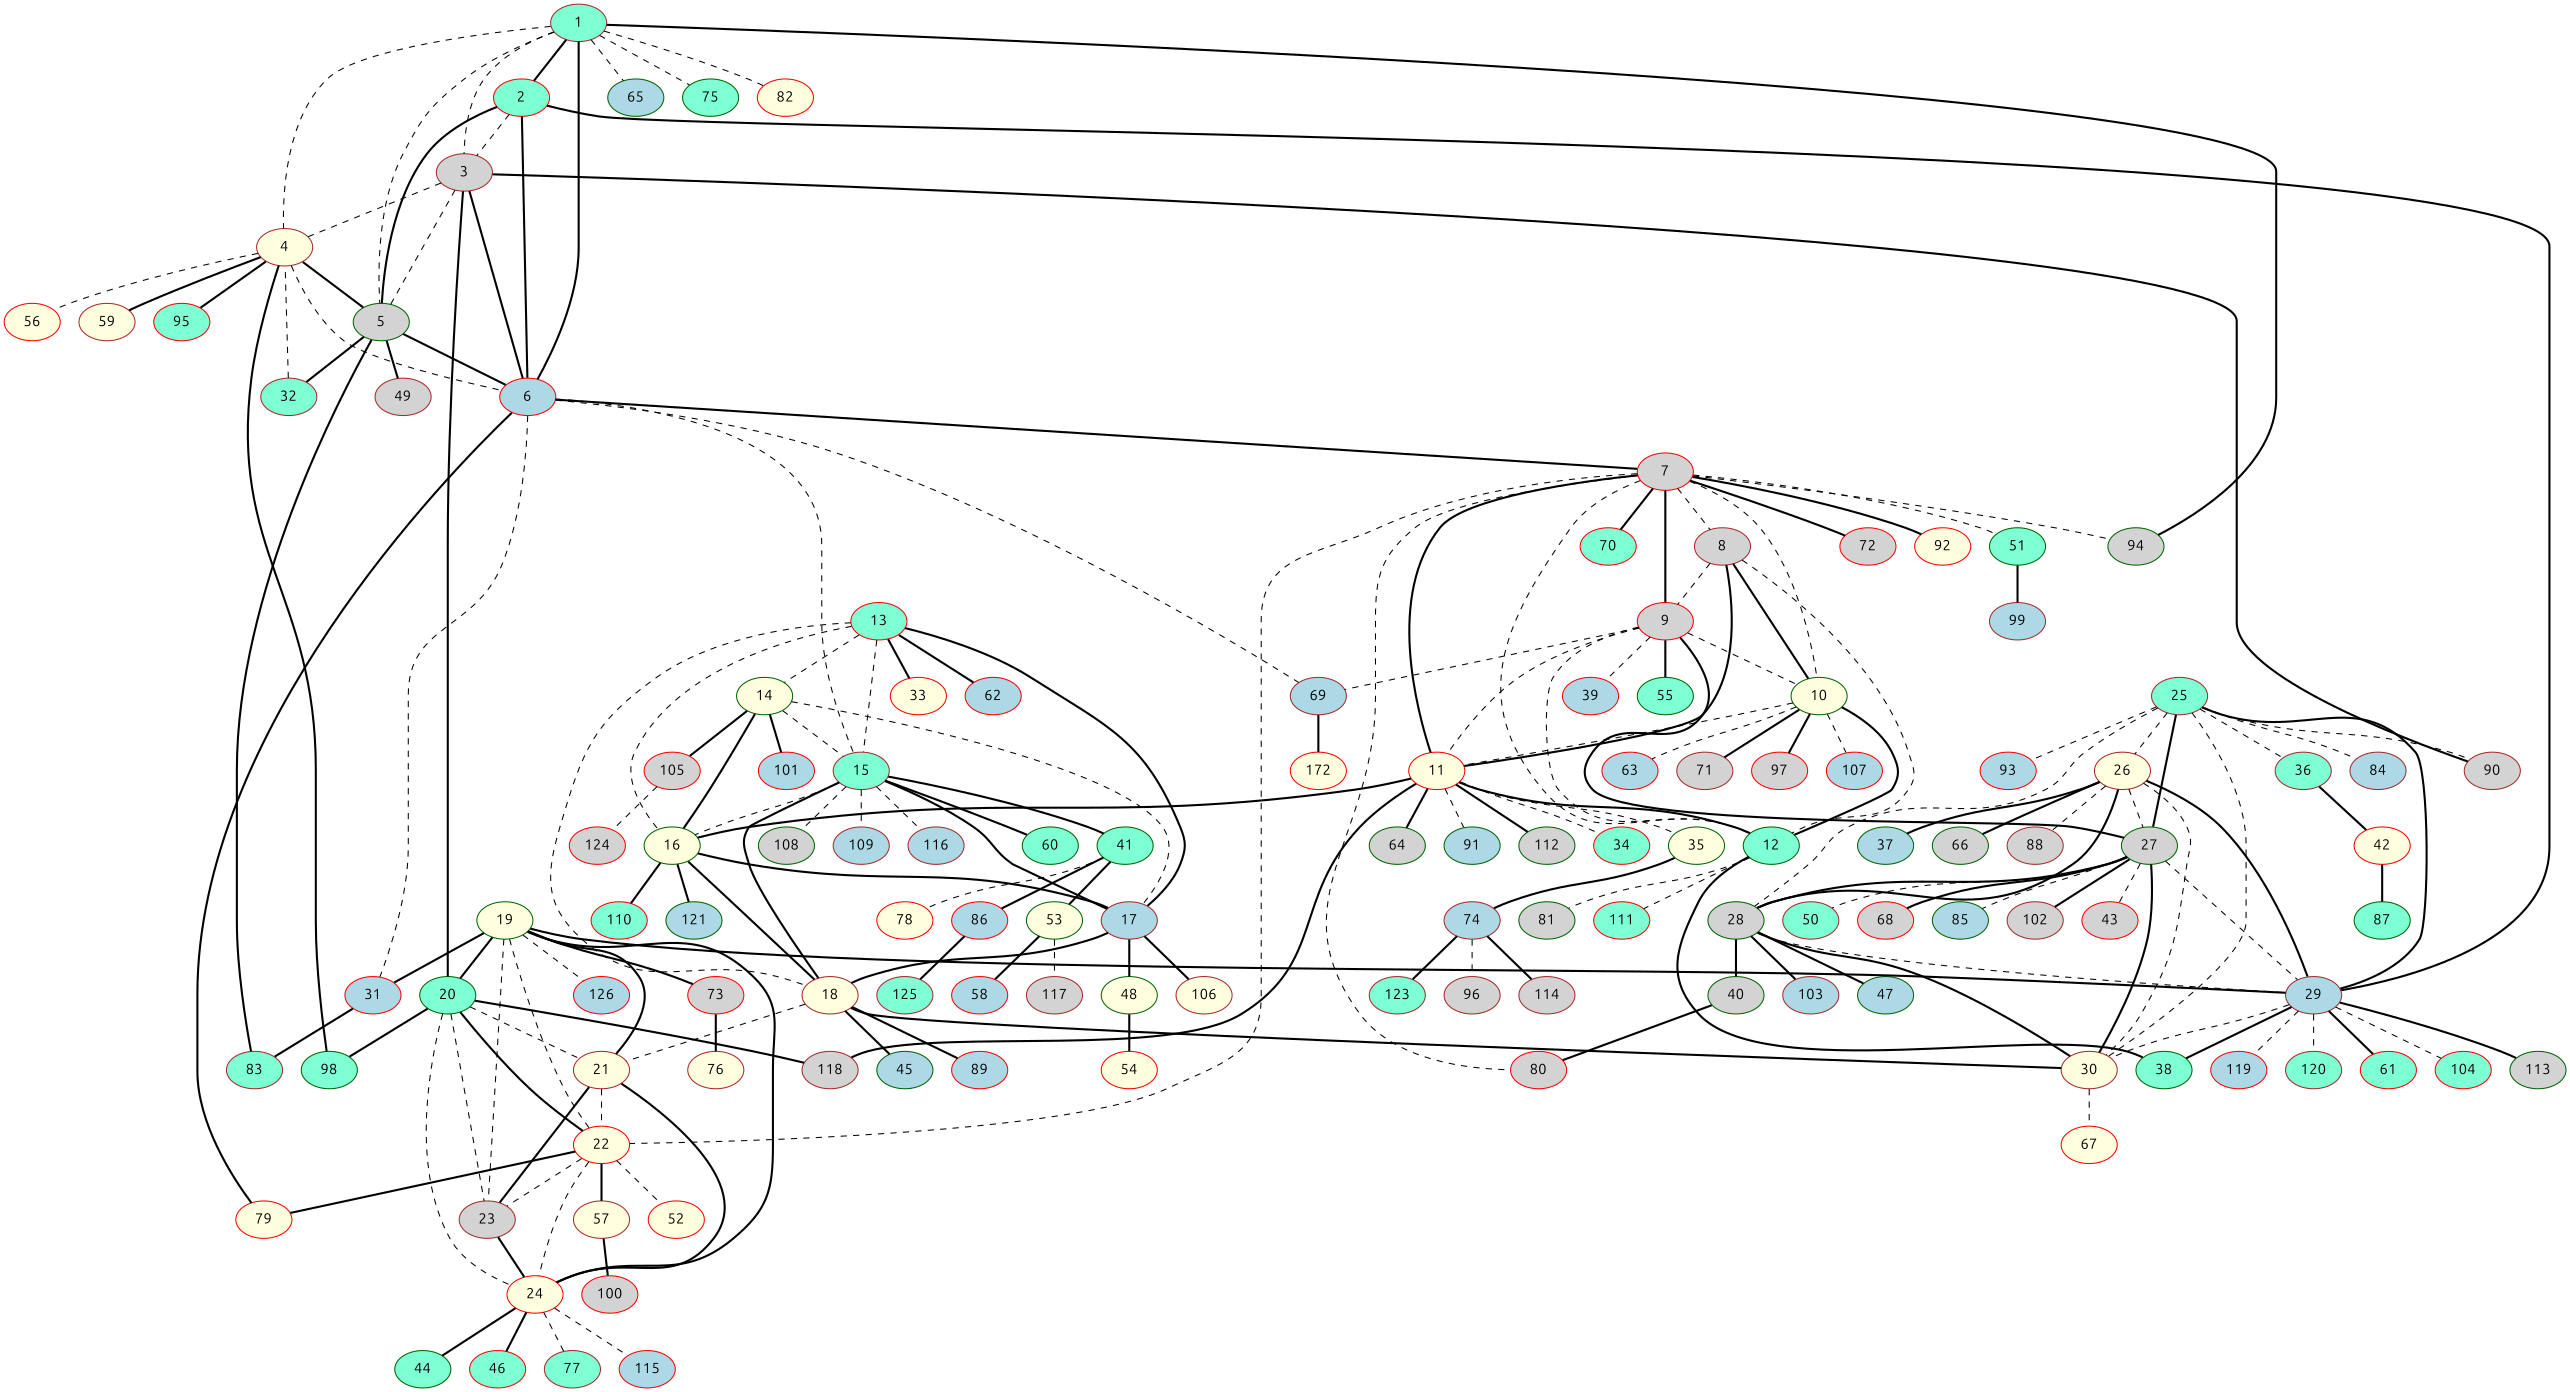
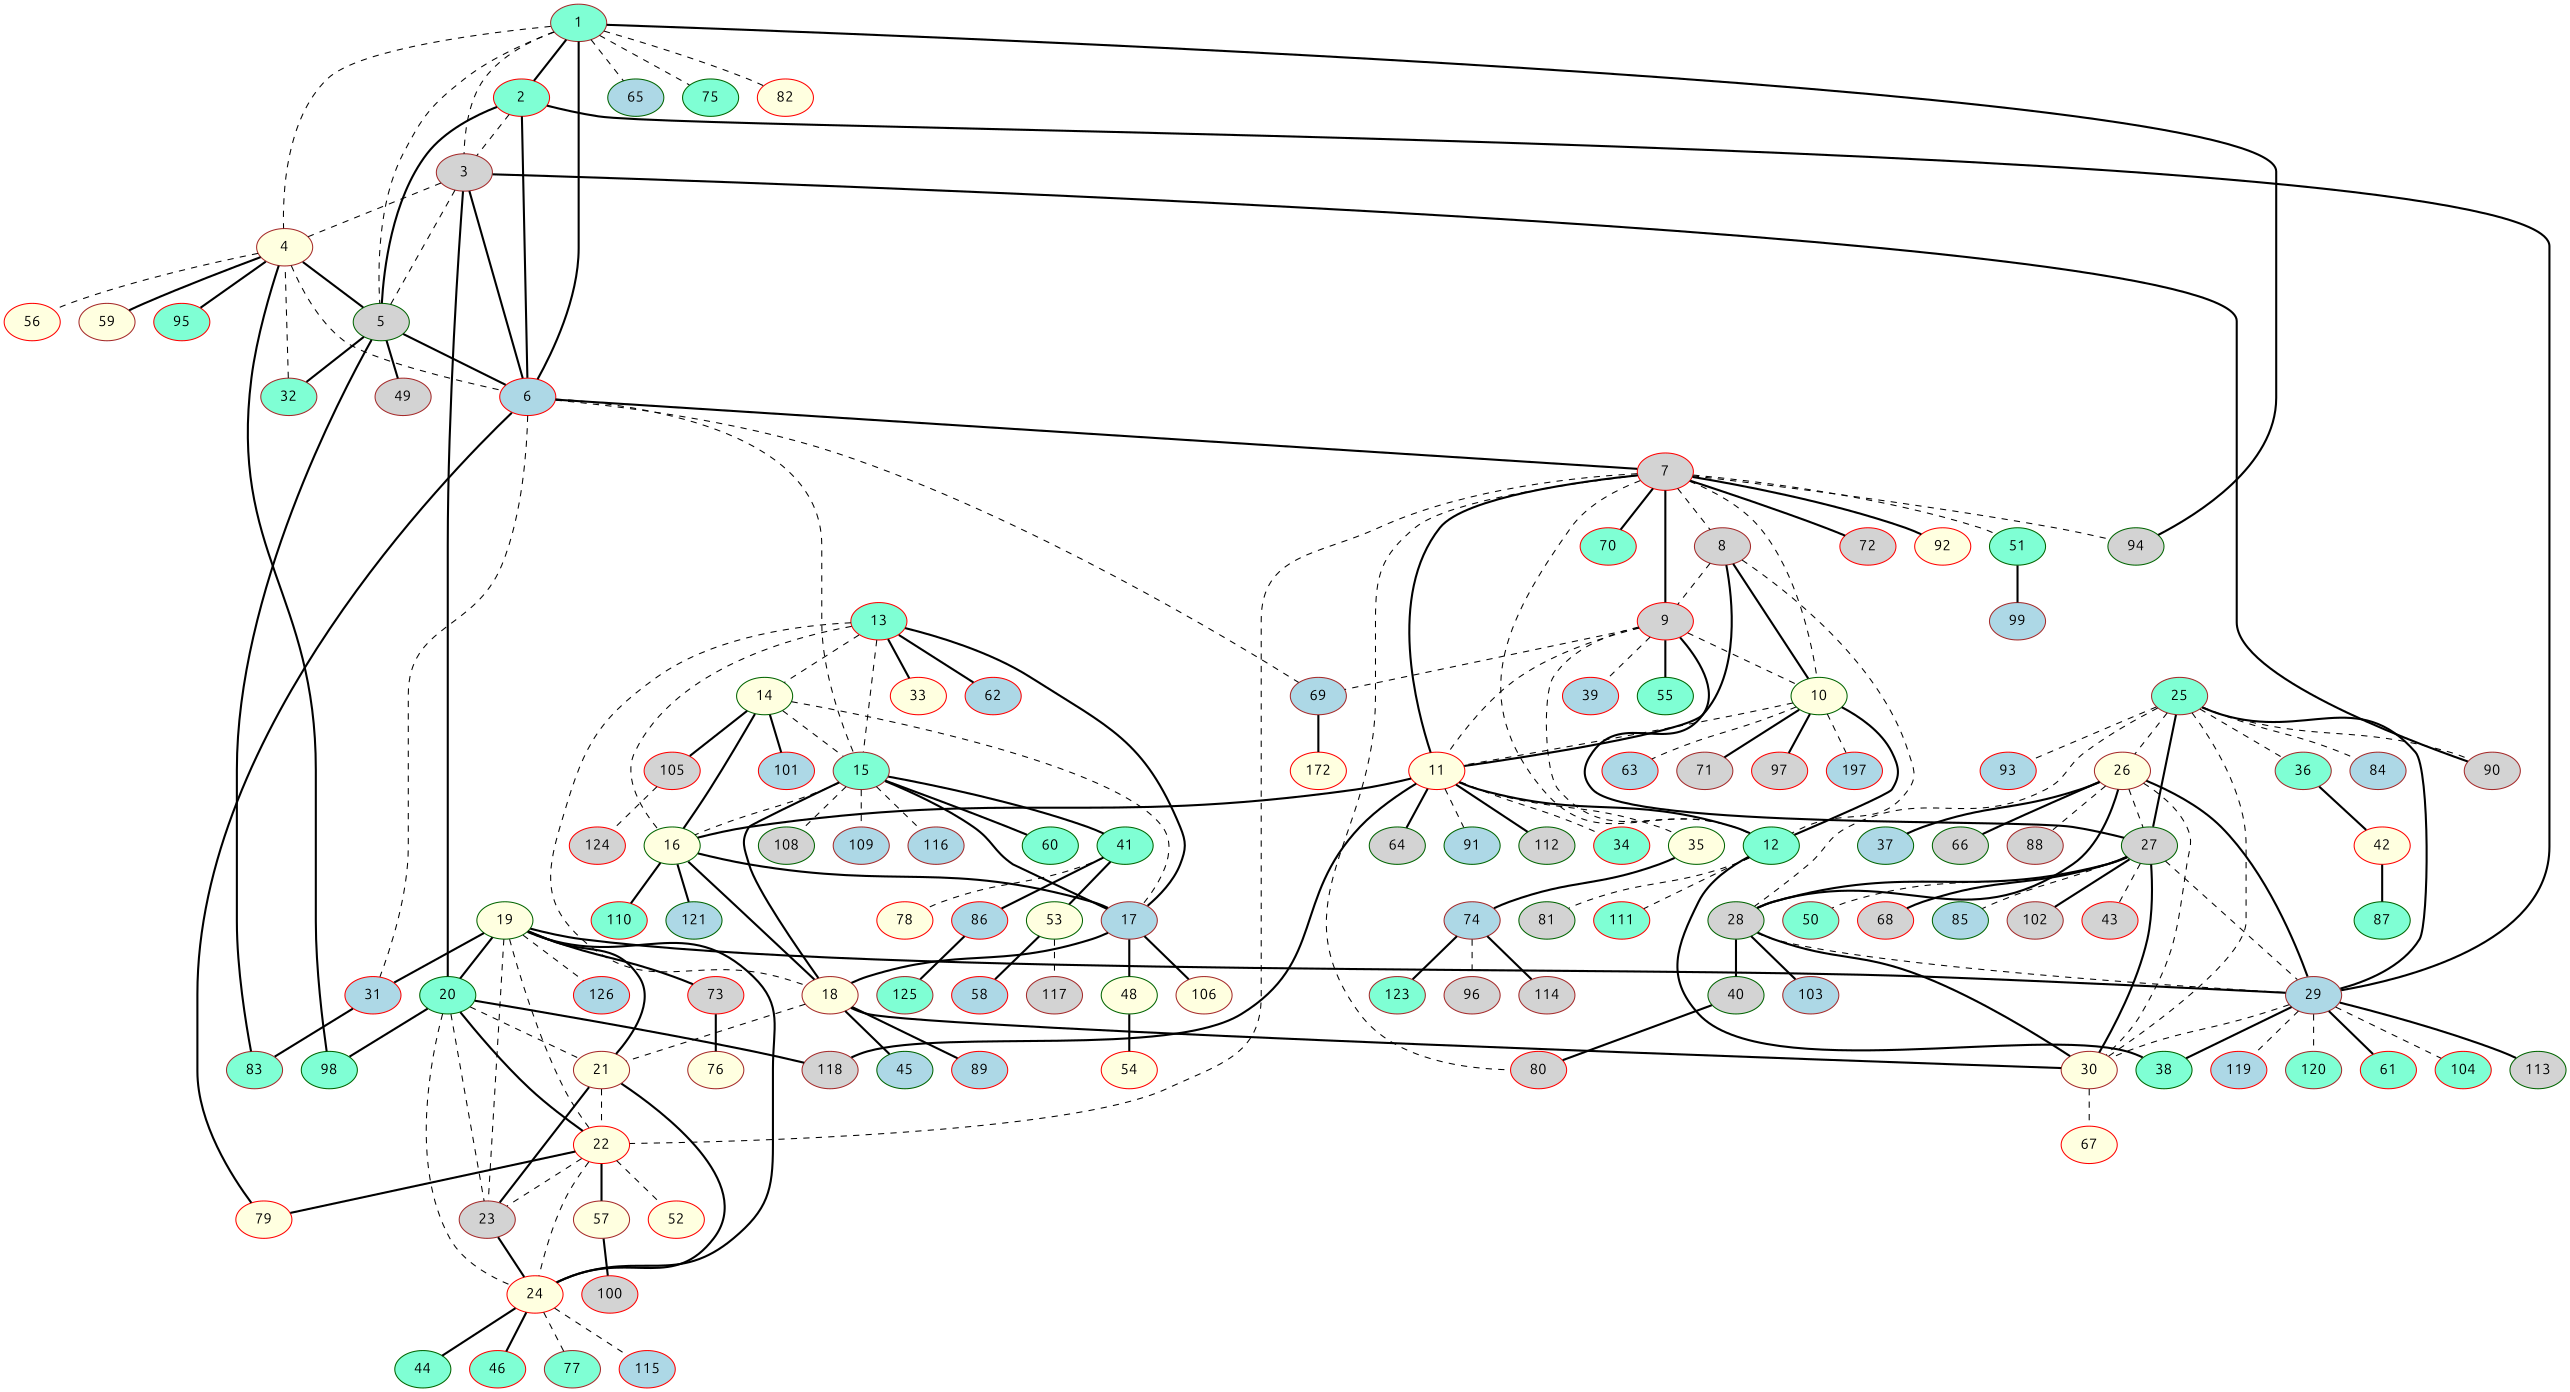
  graph {
    fontname=Ubuntu
    node [color=red fillcolor=lightgrey fontname=Ubuntu style=filled]
    edge [fontname=Ubuntu style=bold]
    1 [color=brown fillcolor=aquamarine]
    2 [fillcolor=aquamarine]
    3 [color=brown]
    4 [color=brown fillcolor=lightyellow]
    5 [color=darkgreen]
    6 [fillcolor=lightblue]
    65 [color=darkgreen fillcolor=lightblue]
    75 [color=darkgreen fillcolor=aquamarine]
    82 [fillcolor=lightyellow]
    94 [color=darkgreen]
    29 [color=brown fillcolor=lightblue]
    20 [color=darkgreen fillcolor=aquamarine]
    90 [color=brown]
    56 [fillcolor=lightyellow]
    59 [color=brown fillcolor=lightyellow]
    95 [fillcolor=aquamarine]
    98 [color=darkgreen fillcolor=aquamarine]
    32 [color=brown fillcolor=aquamarine]
    49 [color=brown]
    83 [color=brown fillcolor=aquamarine]
    7
    15 [color=brown fillcolor=aquamarine]
    31 [fillcolor=lightblue]
    69 [color=brown fillcolor=lightblue]
    79 [fillcolor=lightyellow]
    38 [color=darkgreen fillcolor=aquamarine]
    30 [color=brown fillcolor=lightyellow]
    61 [fillcolor=aquamarine]
    104 [fillcolor=aquamarine]
    113 [color=darkgreen]
    119 [fillcolor=lightblue]
    120 [color=brown fillcolor=aquamarine]
    22 [fillcolor=lightyellow]
    118 [color=brown]
    21 [color=brown fillcolor=lightyellow]
    23 [color=brown]
    24 [fillcolor=lightyellow]
    8 [color=brown]
    9
    10 [color=darkgreen fillcolor=lightyellow]
    11 [fillcolor=lightyellow]
    12 [color=darkgreen fillcolor=aquamarine]
    51 [color=darkgreen fillcolor=aquamarine]
    70 [fillcolor=aquamarine]
    72
    80
    92 [fillcolor=lightyellow]
    16 [color=darkgreen fillcolor=lightyellow]
    17 [color=brown fillcolor=lightblue]
    18 [color=brown fillcolor=lightyellow]
    41 [color=darkgreen fillcolor=aquamarine]
    60 [color=darkgreen fillcolor=aquamarine]
    108 [color=darkgreen]
    109 [color=brown fillcolor=lightblue]
    116 [color=brown fillcolor=lightblue]
    n56 [fillcolor=lightyellow label=172]
    27 [color=darkgreen]
    39 [fillcolor=lightblue]
    55 [color=darkgreen fillcolor=aquamarine]
    63 [fillcolor=lightblue]
    71 [color=brown]
    97
-   107 [fillcolor=lightblue]
+   107 [fillcolor=lightblue label=197]
    34 [fillcolor=aquamarine]
    35 [color=darkgreen fillcolor=lightyellow]
    64 [color=darkgreen]
    91 [color=darkgreen fillcolor=lightblue]
    112 [color=darkgreen]
    81 [color=darkgreen]
    111 [fillcolor=aquamarine]
    52 [fillcolor=lightyellow]
    57 [color=brown fillcolor=lightyellow]
    99 [color=brown fillcolor=lightblue]
    28 [color=darkgreen]
    43
    50 [color=brown fillcolor=aquamarine]
    68
    85 [color=darkgreen fillcolor=lightblue]
    102 [color=brown]
    110 [fillcolor=aquamarine]
    121 [color=darkgreen fillcolor=lightblue]
    74 [color=brown fillcolor=lightblue]
    13 [fillcolor=aquamarine]
    14 [color=darkgreen fillcolor=lightyellow]
    33 [fillcolor=lightyellow]
    62 [fillcolor=lightblue]
    101 [fillcolor=lightblue]
    105
    48 [color=darkgreen fillcolor=lightyellow]
    106 [color=brown fillcolor=lightyellow]
    45 [color=darkgreen fillcolor=lightblue]
    89 [fillcolor=lightblue]
    124
    53 [color=darkgreen fillcolor=lightyellow]
    78 [fillcolor=lightyellow]
    86 [fillcolor=lightblue]
    54 [fillcolor=lightyellow]
    67 [fillcolor=lightyellow]
    19 [color=darkgreen fillcolor=lightyellow]
    73
    126 [fillcolor=lightblue]
    44 [color=darkgreen fillcolor=aquamarine]
    46 [fillcolor=aquamarine]
    77 [color=brown fillcolor=aquamarine]
    115 [fillcolor=lightblue]
    76 [color=brown fillcolor=lightyellow]
    100
    25 [color=brown fillcolor=aquamarine]
    26 [color=brown fillcolor=lightyellow]
    36 [color=brown fillcolor=aquamarine]
    84 [color=brown fillcolor=lightblue]
    93 [fillcolor=lightblue]
    37 [color=darkgreen fillcolor=lightblue]
    66 [color=darkgreen]
    88 [color=brown]
    40 [color=darkgreen]
-   47 [color=darkgreen fillcolor=lightblue]
    103 [color=brown fillcolor=lightblue]
    42 [fillcolor=lightyellow]
    96 [color=brown]
    114 [color=brown]
    123 [color=brown fillcolor=aquamarine]
    87 [color=darkgreen fillcolor=aquamarine]
    58 [fillcolor=lightblue]
    117 [color=brown]
    125 [color=brown fillcolor=aquamarine]
    1 -- 2
    1 -- 3 [style=dashed]
    1 -- 4 [style=dashed]
    1 -- 5 [style=dashed]
    1 -- 6
    1 -- 65 [style=dashed]
    1 -- 75 [style=dashed]
    1 -- 82 [style=dashed]
    1 -- 94
    2 -- 3 [style=dashed]
    2 -- 5
    2 -- 6
    2 -- 29
    3 -- 4 [style=dashed]
    3 -- 5 [style=dashed]
    3 -- 6
    3 -- 20
    3 -- 90
    4 -- 5
    4 -- 6 [style=dashed]
    4 -- 56 [style=dashed]
    4 -- 59
    4 -- 95
    4 -- 98
    5 -- 6
    5 -- 32
    5 -- 49
    5 -- 83
    6 -- 7
    6 -- 15 [style=dashed]
    6 -- 31 [style=dashed]
    6 -- 69 [style=dashed]
    6 -- 79
    29 -- 38
    29 -- 30 [style=dashed]
    29 -- 61
    29 -- 104 [style=dashed]
    29 -- 113
    29 -- 119 [style=dashed]
    29 -- 120 [style=dashed]
    20 -- 98
    20 -- 22
    20 -- 118
    20 -- 21 [style=dashed]
    20 -- 23 [style=dashed]
    20 -- 24 [style=dashed]
    32 -- 4 [style=dashed]
    7 -- 94 [style=dashed]
    7 -- 22 [style=dashed]
    7 -- 8 [style=dashed]
    7 -- 9
    7 -- 10 [style=dashed]
    7 -- 11
    7 -- 12 [style=dashed]
    7 -- 51 [style=dashed]
    7 -- 70
    7 -- 72
    7 -- 80 [style=dashed]
    7 -- 92
    15 -- 16 [style=dashed]
    15 -- 17
    15 -- 18
    15 -- 41
    15 -- 60
    15 -- 108 [style=dashed]
    15 -- 109 [style=dashed]
    15 -- 116 [style=dashed]
    31 -- 83
    69 -- n56
    30 -- 67 [style=dashed]
    22 -- 79
    22 -- 23 [style=dashed]
    22 -- 24 [style=dashed]
    22 -- 52 [style=dashed]
    22 -- 57
    21 -- 22 [style=dashed]
    21 -- 23
    21 -- 24
    23 -- 24
    24 -- 44
    24 -- 46
    24 -- 77 [style=dashed]
    24 -- 115 [style=dashed]
    8 -- 9 [style=dashed]
    8 -- 10
    8 -- 11
    8 -- 12 [style=dashed]
    9 -- 69 [style=dashed]
    9 -- 10 [style=dashed]
    9 -- 11 [style=dashed]
    9 -- 12 [style=dashed]
    9 -- 27
    9 -- 39 [style=dashed]
    9 -- 55
    10 -- 11 [style=dashed]
    10 -- 12
    10 -- 63 [style=dashed]
    10 -- 71
    10 -- 97
    10 -- 107 [style=dashed]
    11 -- 118
    11 -- 12
    11 -- 16
    11 -- 34 [style=dashed]
    11 -- 35 [style=dashed]
    11 -- 64
    11 -- 91 [style=dashed]
    11 -- 112
    12 -- 38
    12 -- 81 [style=dashed]
    12 -- 111 [style=dashed]
    51 -- 99
    16 -- 17
    16 -- 18
    16 -- 110
    16 -- 121
    17 -- 18
    17 -- 48
    17 -- 106
    18 -- 30
    18 -- 21 [style=dashed]
    18 -- 45
    18 -- 89
    41 -- 53
    41 -- 78 [style=dashed]
    41 -- 86
    27 -- 29 [style=dashed]
    27 -- 30
    27 -- 28
    27 -- 43 [style=dashed]
    27 -- 50 [style=dashed]
    27 -- 68
    27 -- 85 [style=dashed]
    27 -- 102
    35 -- 74
    57 -- 100
    28 -- 29 [style=dashed]
    28 -- 30
    28 -- 40
-   28 -- 47
    28 -- 103
    74 -- 96 [style=dashed]
    74 -- 114
    74 -- 123
    13 -- 15 [style=dashed]
    13 -- 16 [style=dashed]
    13 -- 17
    13 -- 18 [style=dashed]
    13 -- 14 [style=dashed]
    13 -- 33
    13 -- 62
    14 -- 15 [style=dashed]
    14 -- 16
    14 -- 17 [style=dashed]
    14 -- 101
    14 -- 105
    105 -- 124 [style=dashed]
    48 -- 54
    53 -- 58
    53 -- 117 [style=dashed]
    86 -- 125
    19 -- 29
    19 -- 20
    19 -- 31
    19 -- 22 [style=dashed]
    19 -- 21
    19 -- 23 [style=dashed]
    19 -- 24
    19 -- 73
    19 -- 126 [style=dashed]
    73 -- 76
    25 -- 29
    25 -- 90 [style=dashed]
    25 -- 30 [style=dashed]
    25 -- 27
    25 -- 28 [style=dashed]
    25 -- 26 [style=dashed]
    25 -- 36 [style=dashed]
    25 -- 84 [style=dashed]
    25 -- 93 [style=dashed]
    26 -- 29
    26 -- 30 [style=dashed]
    26 -- 27 [style=dashed]
    26 -- 28
    26 -- 37
    26 -- 66
    26 -- 88 [style=dashed]
    36 -- 42
    40 -- 80
    42 -- 87
  }
